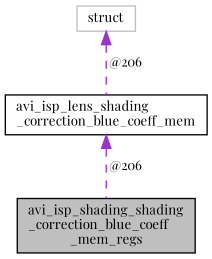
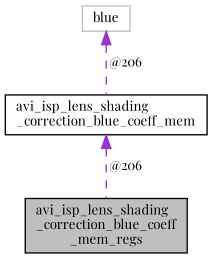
  digraph {
    fontname="Playfair Display"
    node [color=black fillcolor=white fontname="Playfair Display" fontsize=10 shape=record style=filled]
    edge [color=darkorchid3 dir=back fontname="Playfair Display" fontsize=10 labelfontname=FreeSans labelfontsize=10 style=dashed]
-   n1 [fillcolor=grey75 fontcolor=black height=0.2 label="avi_isp_shading_shading\l_correction_blue_coeff\l_mem_regs" width=0.4]
+   n1 [fillcolor=grey75 fontcolor=black height=0.2 label="avi_isp_lens_shading\l_correction_blue_coeff\l_mem_regs" width=0.4]
    n2 [height=0.2 label="avi_isp_lens_shading\l_correction_blue_coeff_mem" width=0.4]
-   n3 [color=grey75 height=0.2 label=struct width=0.4]
+   n3 [color=grey75 height=0.2 label=blue width=0.4]
    n2 -> n1 [label=" @206"]
    n3 -> n2 [label=" @206"]
  }
